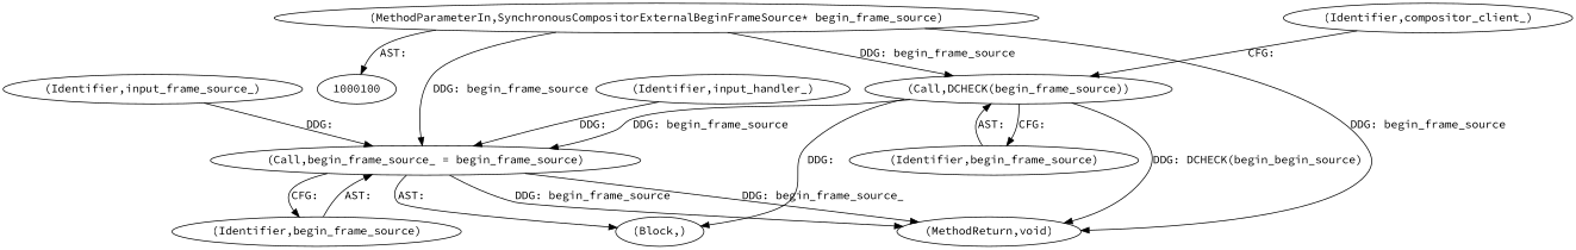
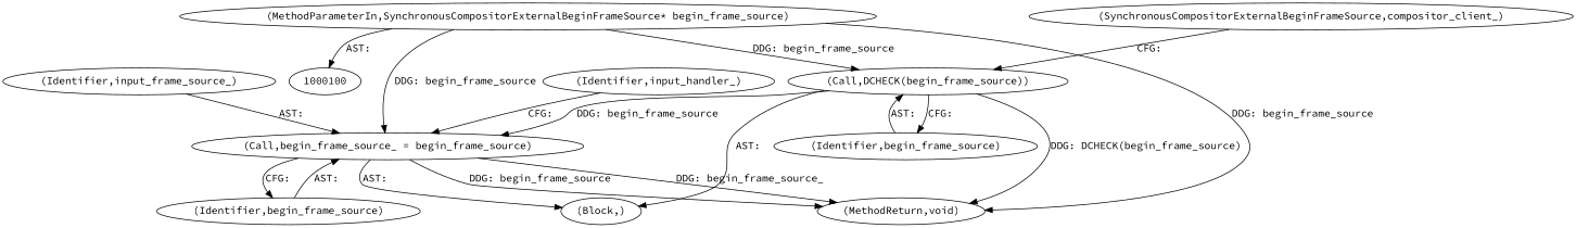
  digraph {
    fontname="Source Code Pro"
    node [fontname="Source Code Pro"]
    edge [fontname="Source Code Pro"]
    n1 [label="(Call,DCHECK(begin_frame_source))"]
    n2 [label="(Call,begin_frame_source_ = begin_frame_source)"]
    n3 [label="(MethodReturn,void)"]
    n4 [label="(Block,)"]
    n5 [label="(Identifier,begin_frame_source)"]
    n6 [label="(Identifier,begin_frame_source)"]
    n7 [label="(MethodParameterIn,SynchronousCompositorExternalBeginFrameSource* begin_frame_source)"]
    1000100
    n9 [label="(Identifier,input_frame_source_)"]
    n10 [label="(Identifier,input_handler_)"]
-   n11 [label="(Identifier,compositor_client_)"]
+   n11 [label="(SynchronousCompositorExternalBeginFrameSource,compositor_client_)"]
    n1 -> n2 [label="DDG: begin_frame_source"]
-   n1 -> n3 [label="DDG: DCHECK(begin_begin_source)"]
-   n1 -> n4 [label="DDG: "]
+   n1 -> n3 [label="DDG: DCHECK(begin_frame_source)"]
+   n1 -> n4 [label="AST: "]
    n1 -> n5 [label="CFG: "]
    n2 -> n3 [label="DDG: begin_frame_source_"]
    n2 -> n3 [label="DDG: begin_frame_source"]
    n2 -> n4 [label="AST: "]
    n2 -> n6 [label="CFG: "]
    n5 -> n1 [label="AST: "]
    n6 -> n2 [label="AST: "]
    n7 -> n1 [label="DDG: begin_frame_source"]
    n7 -> n2 [label="DDG: begin_frame_source"]
    n7 -> n3 [label="DDG: begin_frame_source"]
    n7 -> 1000100 [label="AST: "]
-   n9 -> n2 [label="DDG: "]
-   n10 -> n2 [label="DDG: "]
+   n9 -> n2 [label="AST: "]
+   n10 -> n2 [label="CFG: "]
    n11 -> n1 [label="CFG: "]
  }
